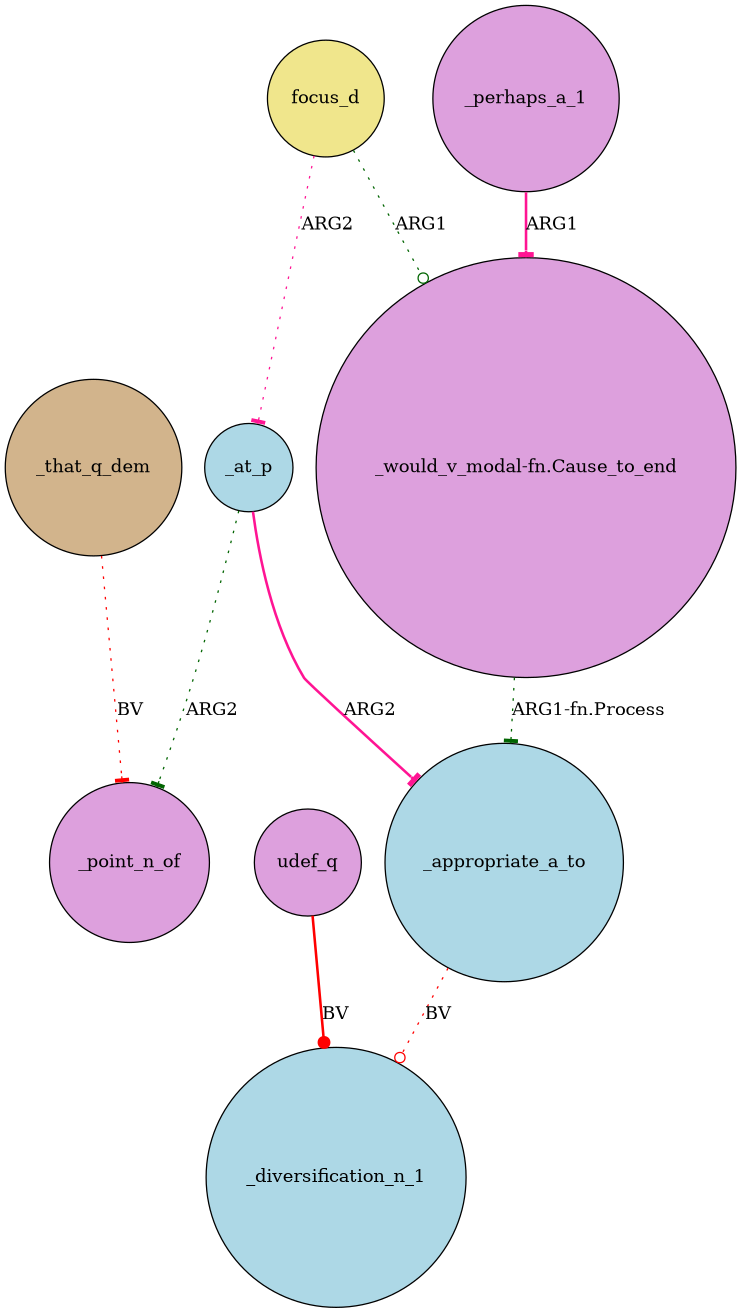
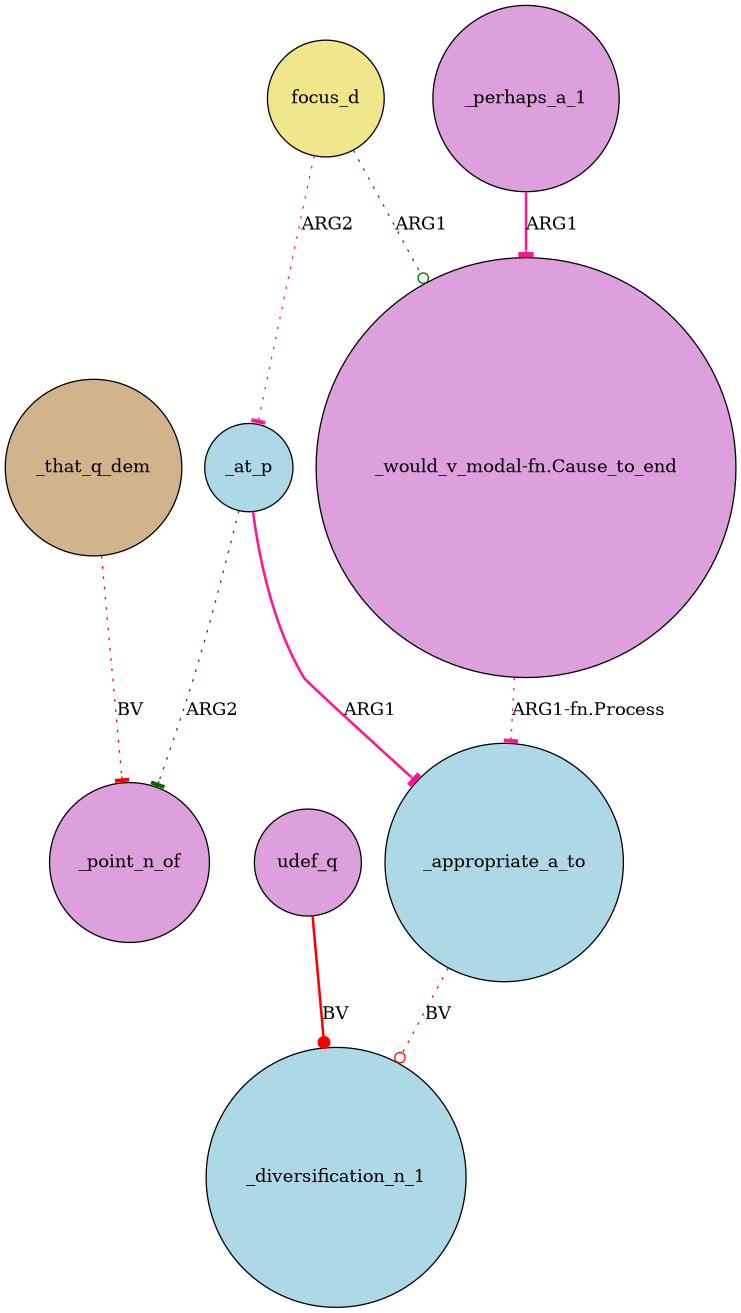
  digraph {
    node [fillcolor=plum shape=circle style=filled]
    edge [arrowhead=tee color=darkgreen style=dotted]
    _at_p [fillcolor=lightblue]
    _point_n_of
    _appropriate_a_to [fillcolor=lightblue]
    _diversification_n_1 [fillcolor=lightblue]
    _perhaps_a_1
    "_would_v_modal-fn.Cause_to_end"
    focus_d [fillcolor=khaki]
    udef_q
    _that_q_dem [fillcolor=tan]
    _at_p -> _point_n_of [label=ARG2]
-   _at_p -> _appropriate_a_to [color=deeppink label=ARG2 style=bold]
+   _at_p -> _appropriate_a_to [color=deeppink label=ARG1 style=bold]
    _appropriate_a_to -> _diversification_n_1 [arrowhead=odot color=red label=BV]
    _perhaps_a_1 -> "_would_v_modal-fn.Cause_to_end" [color=deeppink label=ARG1 style=bold]
-   "_would_v_modal-fn.Cause_to_end" -> _appropriate_a_to [label="ARG1-fn.Process"]
+   "_would_v_modal-fn.Cause_to_end" -> _appropriate_a_to [color=deeppink label="ARG1-fn.Process"]
    focus_d -> _at_p [color=deeppink label=ARG2]
    focus_d -> "_would_v_modal-fn.Cause_to_end" [arrowhead=odot label=ARG1]
    udef_q -> _diversification_n_1 [arrowhead=dot color=red label=BV style=bold]
    _that_q_dem -> _point_n_of [color=red label=BV]
  }
